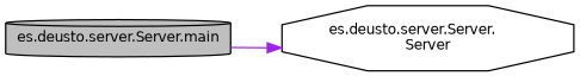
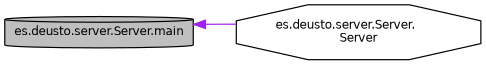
  digraph {
    rankdir=LR
    node [color=black fontname=Helvetica fontsize=10 style=filled]
    n1 [fillcolor=grey75 fontcolor=black height=0.2 label="es.deusto.server.Server.main" shape=cylinder width=0.4]
    n2 [fillcolor=white height=0.2 label="es.deusto.server.Server.\lServer" shape=octagon width=0.4]
-   n1 -> n2 [color=purple fontname=Helvetica fontsize=10 labelfontname=Helvetica labelfontsize=10 style=solid arrowhead=normal]
+   n2 -> n1 [color=purple fontname=Helvetica fontsize=10 labelfontname=Helvetica labelfontsize=10 style=solid arrowhead=normal]
  }
